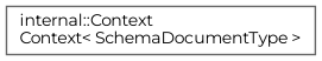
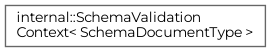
  digraph {
    rankdir=LR
    fontname=Montserrat
-   n1 [color=grey40 fillcolor=white fontname=Montserrat fontsize=10 height=0.2 label="internal::Context\lContext\< SchemaDocumentType \>" shape=box style=filled width=0.4]
+   n1 [color=grey40 fillcolor=white fontname=Montserrat fontsize=10 height=0.2 label="internal::SchemaValidation\lContext\< SchemaDocumentType \>" shape=box style=filled width=0.4]
  }
